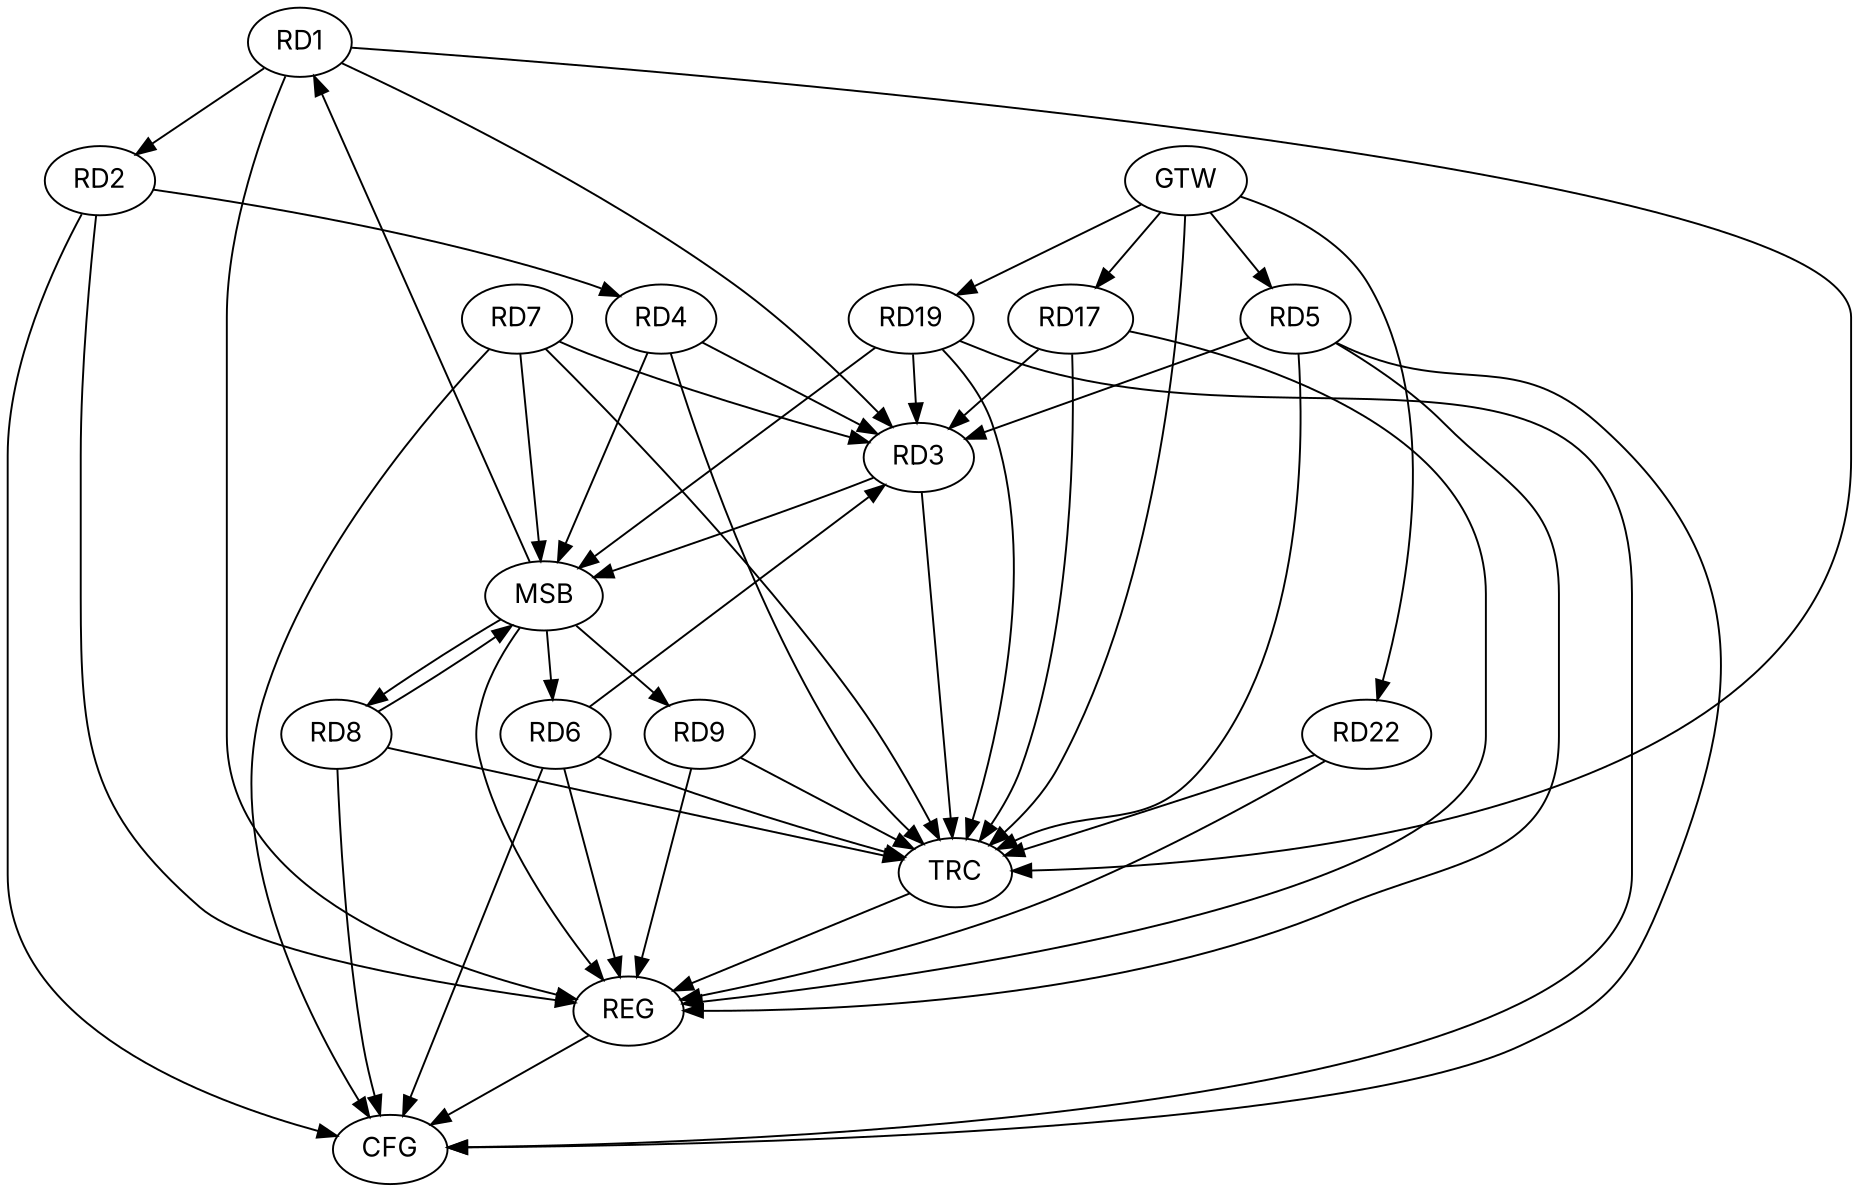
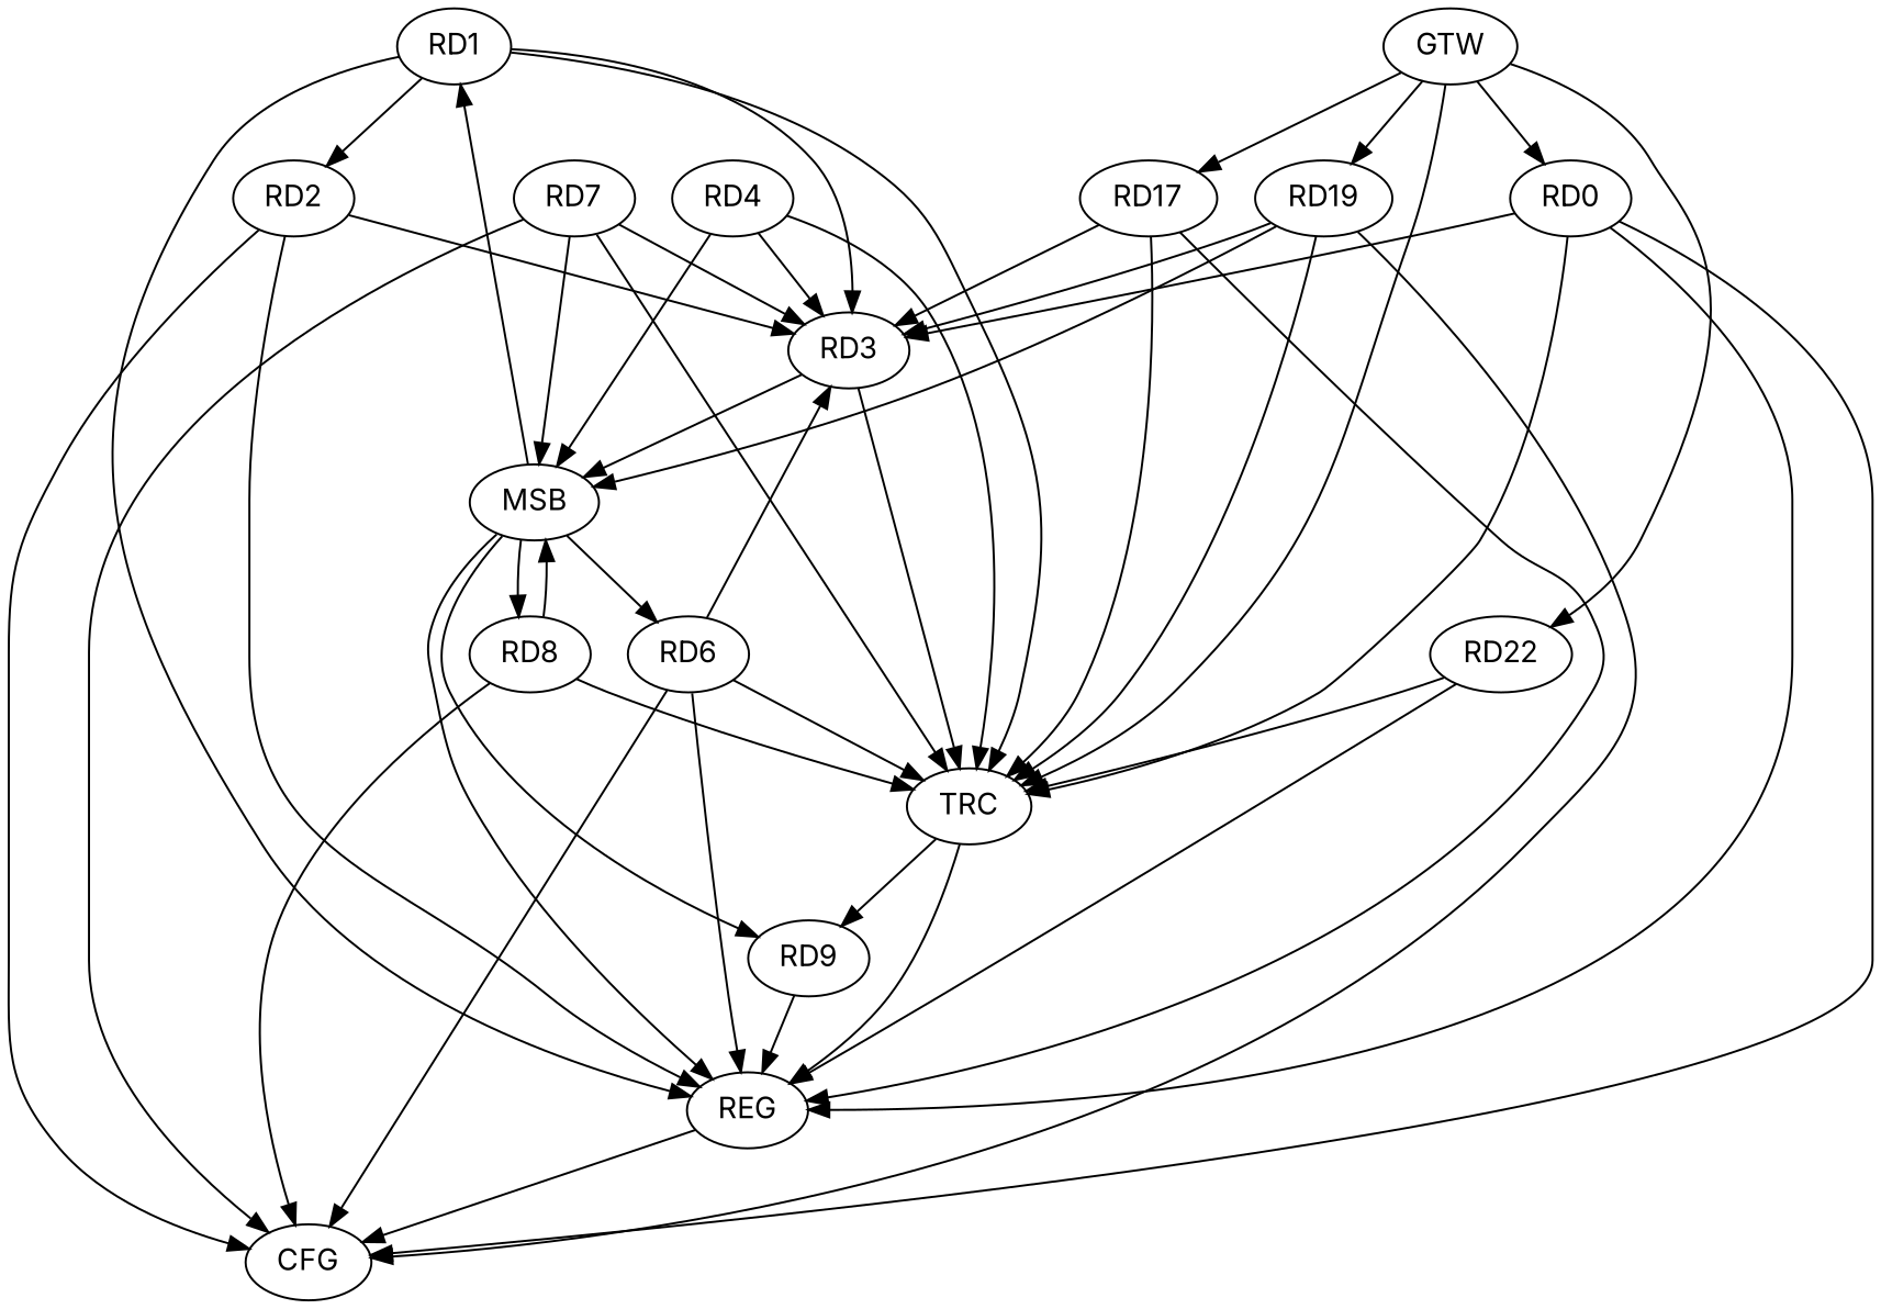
  strict digraph {
    fontname=Inter
    node [fontname=Inter]
    edge [fontname=Inter]
    n1 [label=RD1]
    n2 [label=RD2]
    n3 [label=RD3]
    n4 [label=REG]
    n5 [label=TRC]
    n6 [label=CFG]
    n7 [label=MSB]
    n8 [label=RD6]
    n9 [label=RD8]
    n10 [label=RD9]
    n11 [label=RD4]
-   n12 [label=RD5]
+   n12 [label=RD0]
    n13 [label=RD7]
    n14 [label=RD19]
    n15 [label=RD17]
    n16 [label=RD22]
    n17 [label=GTW]
    n1 -> n2
    n1 -> n3
    n1 -> n4
    n1 -> n5
-   n2 -> n11
+   n2 -> n3
    n2 -> n4
    n2 -> n6
    n3 -> n5
    n3 -> n7
    n4 -> n6
    n5 -> n4
    n7 -> n1
    n7 -> n4
    n7 -> n8
    n7 -> n9
    n7 -> n10
    n8 -> n3
    n8 -> n4
    n8 -> n5
    n8 -> n6
    n9 -> n5
    n9 -> n6
    n9 -> n7
    n10 -> n4
-   n10 -> n5
+   n5 -> n10
    n11 -> n3
    n11 -> n5
    n11 -> n7
    n12 -> n3
    n12 -> n4
    n12 -> n5
    n12 -> n6
    n13 -> n3
    n13 -> n5
    n13 -> n6
    n13 -> n7
    n14 -> n3
    n14 -> n5
    n14 -> n6
    n14 -> n7
    n15 -> n3
    n15 -> n4
    n15 -> n5
    n16 -> n4
    n16 -> n5
    n17 -> n5
    n17 -> n12
    n17 -> n14
    n17 -> n15
    n17 -> n16
  }
